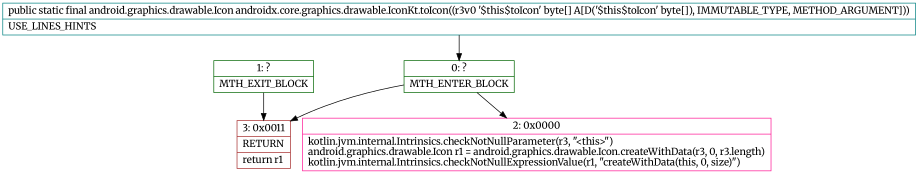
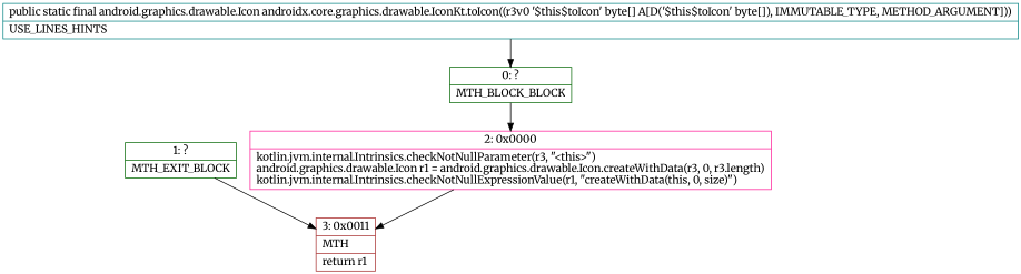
  digraph {
    fontname=Merriweather
    node [color=darkgreen fontname=Merriweather shape=record]
    edge [fontname=Merriweather]
-   n1 [label="{0\:\ ?|MTH_ENTER_BLOCK\l}"]
+   n1 [label="{0\:\ ?|MTH_BLOCK_BLOCK\l}"]
    n2 [color=deeppink label="{2\:\ 0x0000|kotlin.jvm.internal.Intrinsics.checkNotNullParameter(r3, \"\<this\>\")\landroid.graphics.drawable.Icon r1 = android.graphics.drawable.Icon.createWithData(r3, 0, r3.length)\lkotlin.jvm.internal.Intrinsics.checkNotNullExpressionValue(r1, \"createWithData(this, 0, size)\")\l}"]
-   n3 [color=brown label="{3\:\ 0x0011|RETURN\l|return r1\l}"]
+   n3 [color=brown label="{3\:\ 0x0011|MTH\l|return r1\l}"]
    n4 [label="{1\:\ ?|MTH_EXIT_BLOCK\l}"]
    n5 [color=teal label="{public static final android.graphics.drawable.Icon androidx.core.graphics.drawable.IconKt.toIcon((r3v0 '$this$toIcon' byte[] A[D('$this$toIcon' byte[]), IMMUTABLE_TYPE, METHOD_ARGUMENT]))  | USE_LINES_HINTS\l}"]
    n1 -> n2
-   n1 -> n3
+   n2 -> n3
    n4 -> n3
    n5 -> n1
  }
